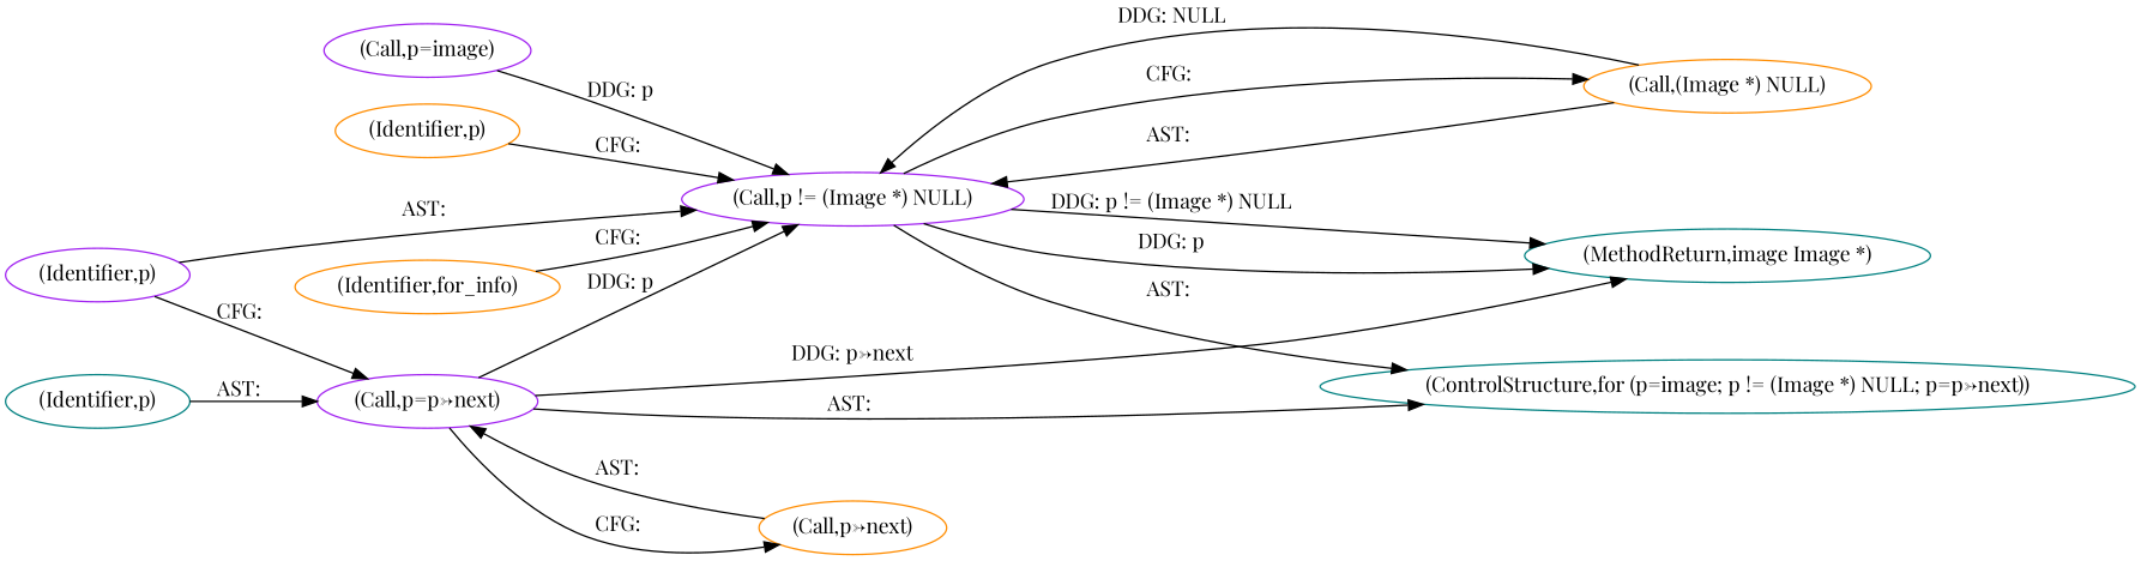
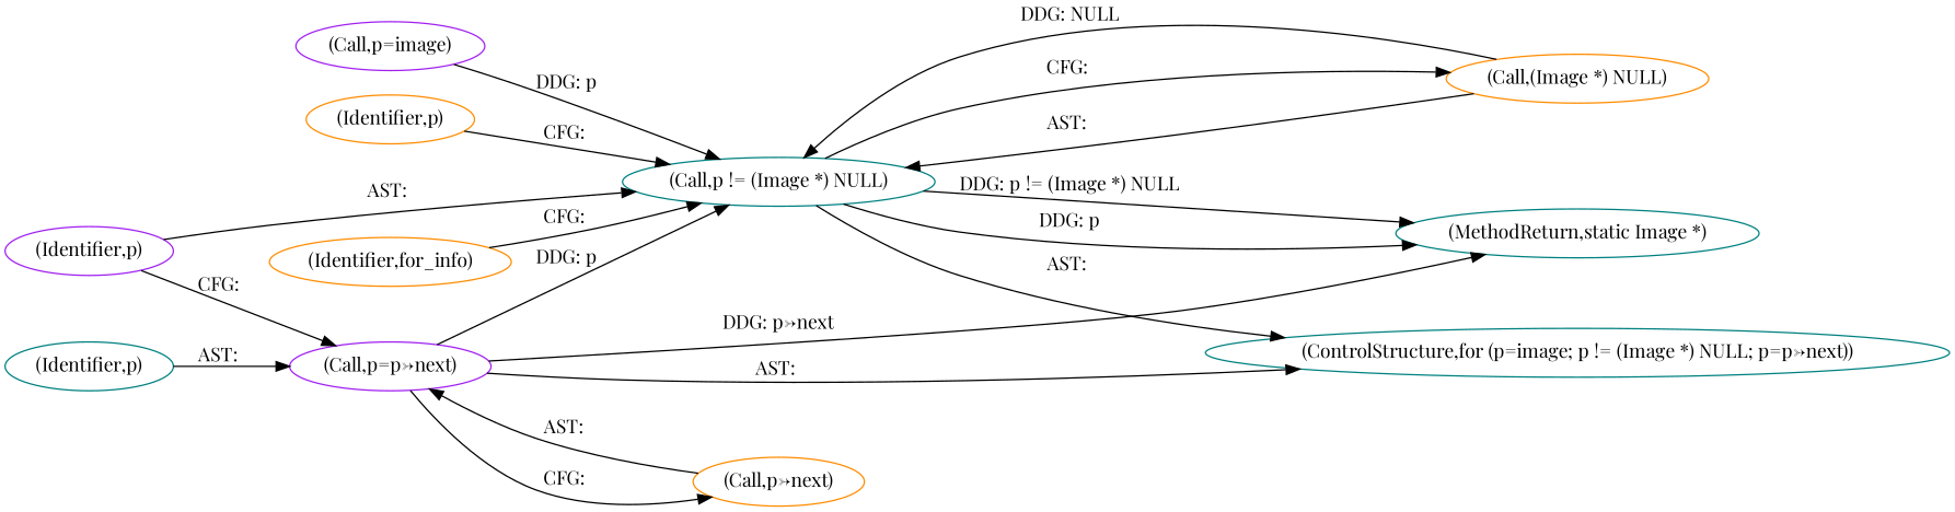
  digraph {
    fontname="Playfair Display"
    rankdir=LR
    node [color=purple fontname="Playfair Display"]
    edge [fontname="Playfair Display"]
    n1 [label="(Call,p=p->next)"]
-   n2 [label="(Call,p != (Image *) NULL)"]
-   n3 [color=teal label="(MethodReturn,image Image *)"]
+   n2 [color=teal label="(Call,p != (Image *) NULL)"]
+   n3 [color=teal label="(MethodReturn,static Image *)"]
    n4 [color=teal label="(ControlStructure,for (p=image; p != (Image *) NULL; p=p->next))"]
    n5 [color=darkorange label="(Call,p->next)"]
    n6 [color=darkorange label="(Call,(Image *) NULL)"]
    n7 [color=teal label="(Identifier,p)"]
    n8 [color=darkorange label="(Identifier,for_info)"]
    n9 [label="(Identifier,p)"]
    n10 [color=darkorange label="(Identifier,p)"]
    n11 [label="(Call,p=image)"]
    n1 -> n2 [label="DDG: p"]
    n1 -> n3 [label="DDG: p->next"]
    n1 -> n4 [label="AST: "]
    n1 -> n5 [label="CFG: "]
    n2 -> n3 [label="DDG: p"]
    n2 -> n3 [label="DDG: p != (Image *) NULL"]
    n2 -> n4 [label="AST: "]
    n2 -> n6 [label="CFG: "]
    n5 -> n1 [label="AST: "]
    n6 -> n2 [label="AST: "]
    n6 -> n2 [label="DDG: NULL"]
    n7 -> n1 [label="AST: "]
    n8 -> n2 [label="CFG: "]
    n9 -> n1 [label="CFG: "]
    n9 -> n2 [label="AST: "]
    n10 -> n2 [label="CFG: "]
    n11 -> n2 [label="DDG: p"]
  }
